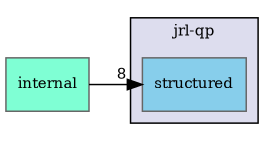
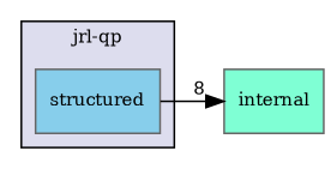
  digraph {
    compound=true
    rankdir=LR
    fontname="DejaVu Serif"
    node [fontname="DejaVu Serif" fontsize=10 shape=box style=filled color=gray40]
    n1 [fillcolor=skyblue label=structured pencolor=black]
    n2 [label=internal fillcolor=aquamarine]
    subgraph cluster_1 {
      bgcolor="#ddddee"
      fontsize=10
      label="jrl-qp"
      pencolor=black
      n1
    }
-   n2 -> n1 [headlabel=8 labeldistance=1.5 labelfontname=Helvetica labelfontsize=10 fontname="DejaVu Serif"]
+   n1 -> n2 [headlabel=8 labeldistance=1.5 labelfontname=Helvetica labelfontsize=10 fontname="DejaVu Serif"]
  }
